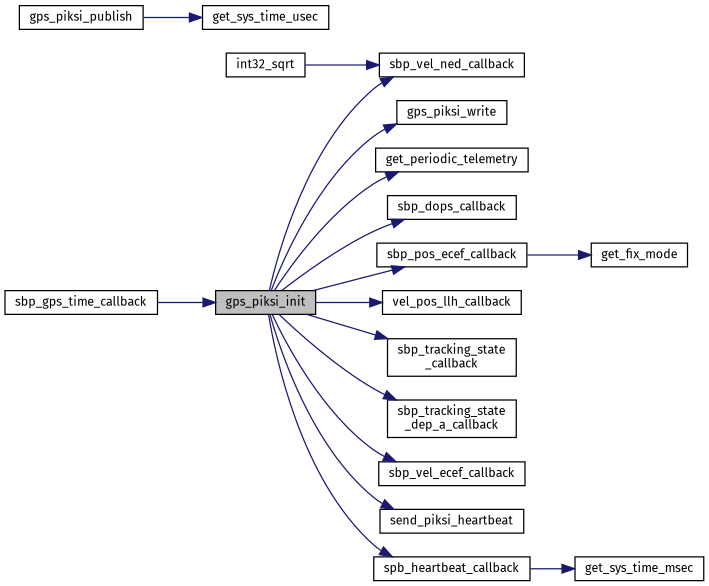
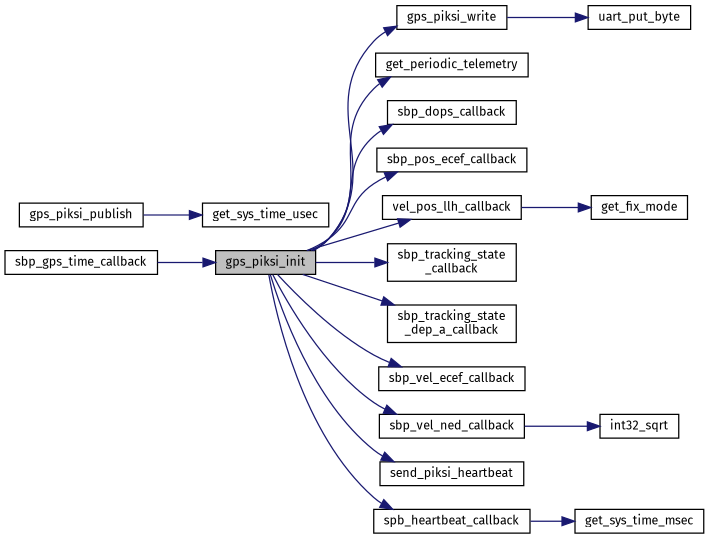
  digraph {
    fontname="Fira Sans"
    rankdir=LR
    node [color=black fillcolor=white fontname="Fira Sans" fontsize=10 shape=record style=filled]
    edge [color=midnightblue fontname="Fira Sans" fontsize=10 labelfontname=FreeSans labelfontsize=10 style=solid]
    n1 [fillcolor=grey75 fontcolor=black height=0.2 label=gps_piksi_init width=0.4]
    n2 [height=0.2 label=gps_piksi_write width=0.4]
    n3 [height=0.2 label=get_periodic_telemetry width=0.4]
    n4 [height=0.2 label=sbp_dops_callback width=0.4]
    n5 [height=0.2 label=sbp_pos_ecef_callback width=0.4]
    n6 [height=0.2 label=vel_pos_llh_callback width=0.4]
    n7 [height=0.2 label="sbp_tracking_state\l_callback" width=0.4]
    n8 [height=0.2 label="sbp_tracking_state\l_dep_a_callback" width=0.4]
    n9 [height=0.2 label=sbp_vel_ecef_callback width=0.4]
    n10 [height=0.2 label=sbp_vel_ned_callback width=0.4]
    n11 [height=0.2 label=send_piksi_heartbeat width=0.4]
    n12 [height=0.2 label=spb_heartbeat_callback width=0.4]
+   n13 [height=0.2 label=uart_put_byte width=0.4]
    n14 [height=0.2 label=sbp_gps_time_callback width=0.4]
    n15 [height=0.2 label=get_fix_mode width=0.4]
    n16 [height=0.2 label=int32_sqrt width=0.4]
    n17 [height=0.2 label=get_sys_time_msec width=0.4]
    n18 [height=0.2 label=gps_piksi_publish width=0.4]
    n19 [height=0.2 label=get_sys_time_usec width=0.4]
    n1 -> n2
    n1 -> n3
    n1 -> n4
    n1 -> n5
    n1 -> n6
    n1 -> n7
    n1 -> n8
    n1 -> n9
    n1 -> n10
    n1 -> n11
    n1 -> n12
-   n5 -> n15
-   n16 -> n10
+   n2 -> n13
+   n6 -> n15
+   n10 -> n16
    n12 -> n17
    n14 -> n1
    n18 -> n19
  }
